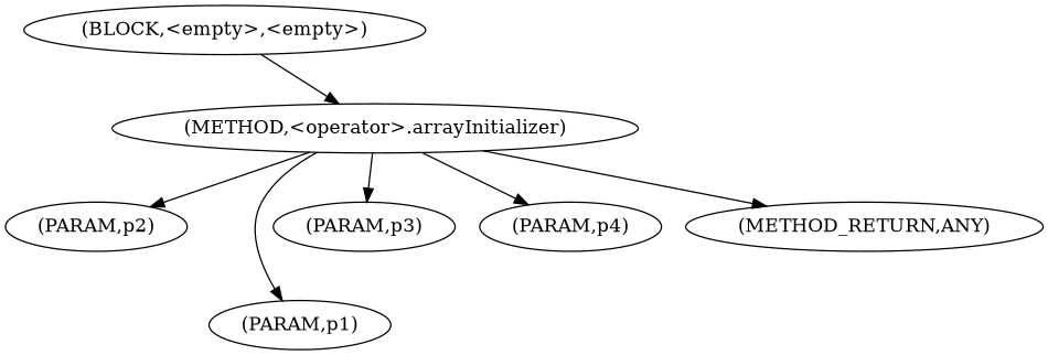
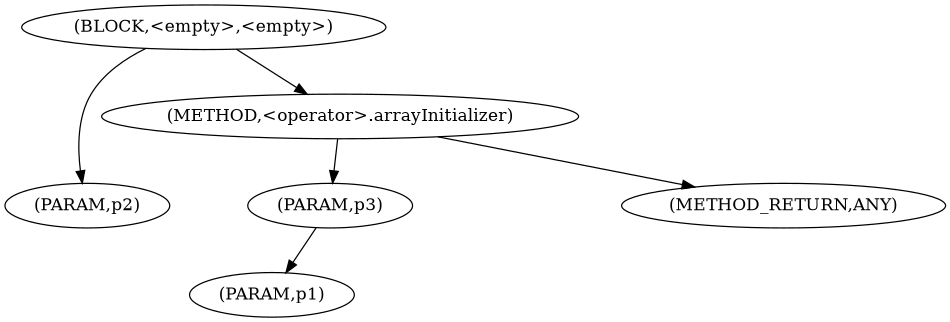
  digraph {
    n1 [label=<(METHOD,&lt;operator&gt;.arrayInitializer)>]
    n2 [label=<(PARAM,p1)>]
    n3 [label=<(PARAM,p2)>]
    n4 [label=<(PARAM,p3)>]
-   n5 [label=<(PARAM,p4)>]
    n6 [label=<(METHOD_RETURN,ANY)>]
    n7 [label=<(BLOCK,&lt;empty&gt;,&lt;empty&gt;)>]
-   n1 -> n2
-   n1 -> n3
+   n4 -> n2
+   n7 -> n3
    n1 -> n4
-   n1 -> n5
    n1 -> n6
    n7 -> n1
  }
